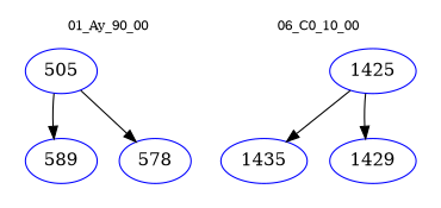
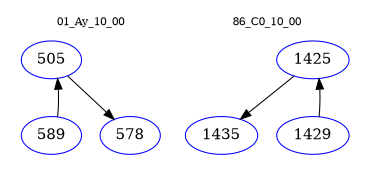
  digraph {
    node [color=blue]
    edge [color=black]
    n1 [label=505]
    n2 [label=589]
    n3 [label=578]
    n4 [label=1425]
    n5 [label=1435]
    n6 [label=1429]
    subgraph cluster_1 {
      color=white
      fontsize=10
-     label="01_Ay_90_00"
+     label="01_Ay_10_00"
      n1
      n2
      n3
    }
    subgraph cluster_2 {
      color=white
      fontsize=10
-     label="06_C0_10_00"
+     label="86_C0_10_00"
      n4
      n5
      n6
    }
-   n1 -> n2
+   n2 -> n1
    n1 -> n3
    n4 -> n5
-   n4 -> n6
+   n6 -> n4
  }
